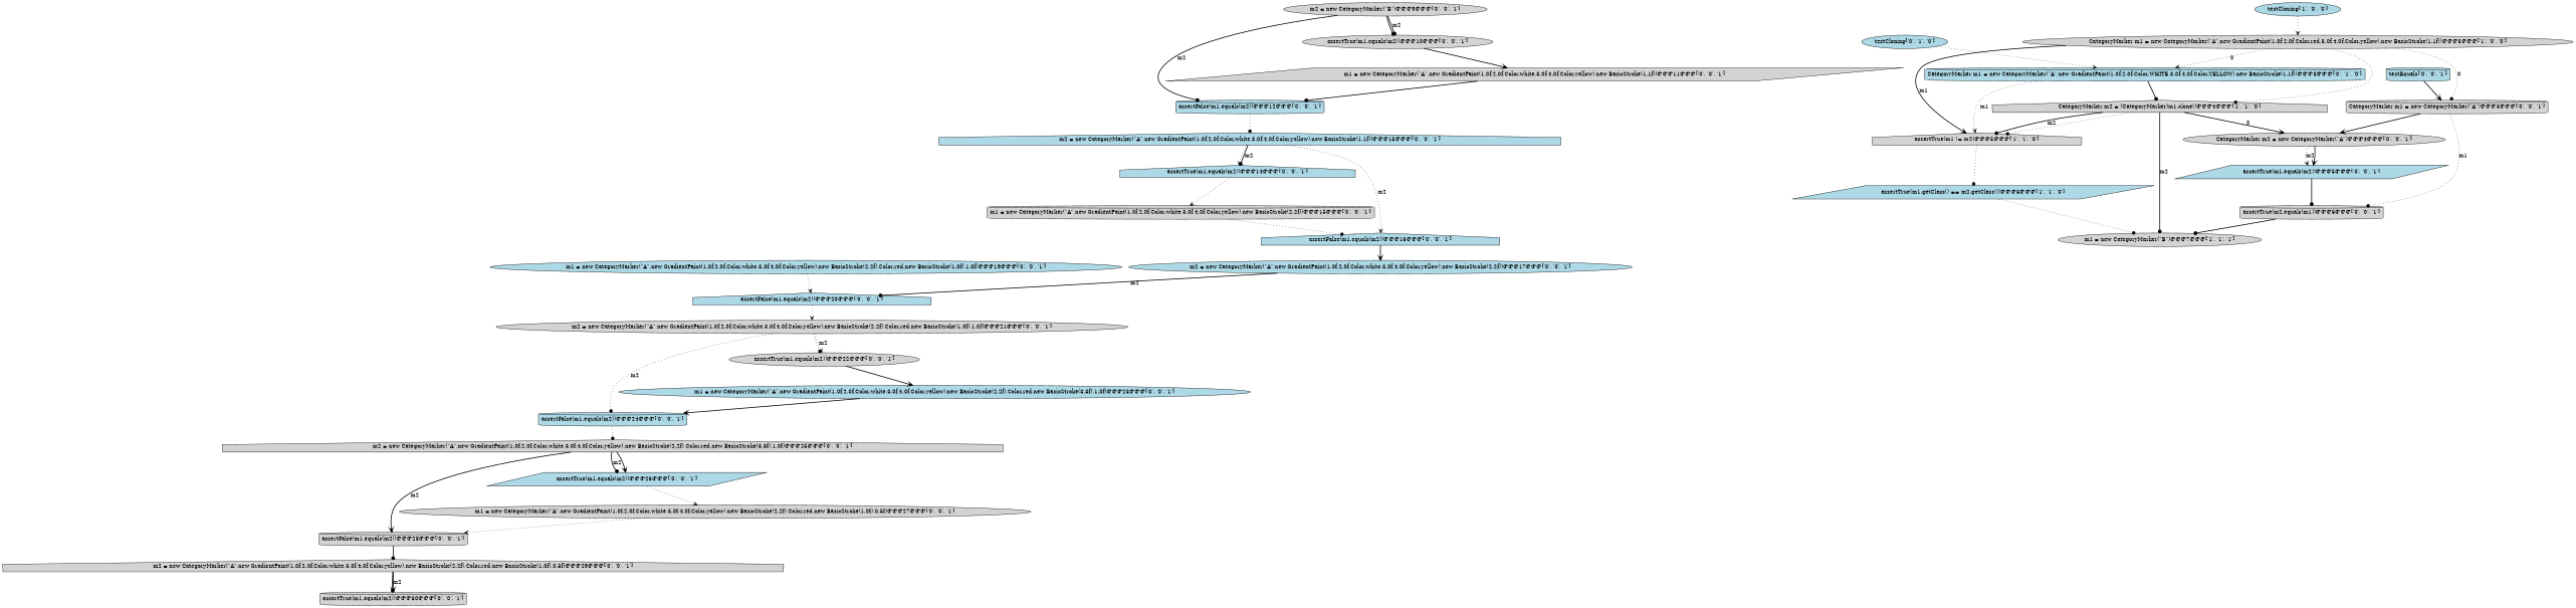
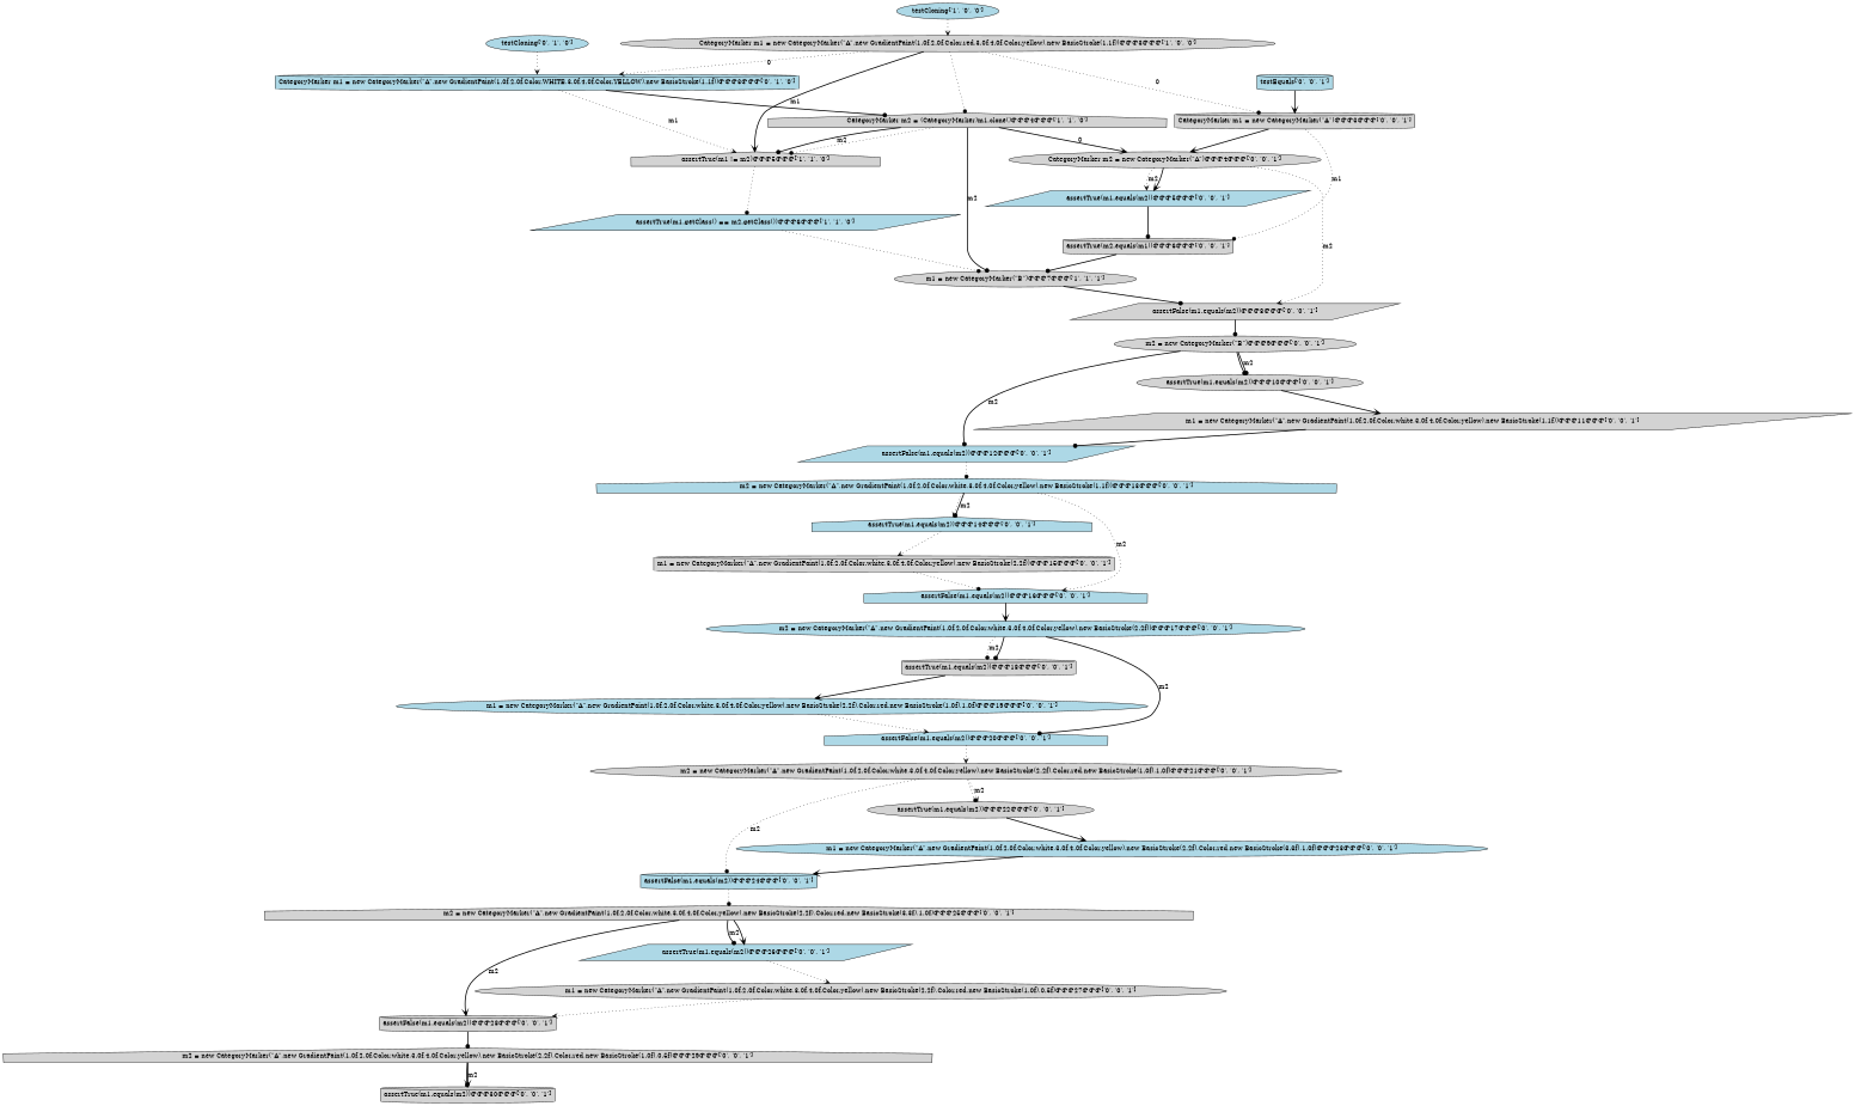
  digraph {
    node [fillcolor=lightgrey shape=ellipse style=filled]
    edge [arrowhead=dot style=bold]
    n1 [fillcolor=lightblue label="m2 = new CategoryMarker(\"A\",new GradientPaint(1.0f,2.0f,Color.white,3.0f,4.0f,Color.yellow),new BasicStroke(1.1f))@@@13@@@['0', '0', '1']" shape=house]
    n2 [fillcolor=lightblue label="assertTrue(m1.equals(m2))@@@14@@@['0', '0', '1']" shape=house]
    n3 [fillcolor=lightblue label="assertFalse(m1.equals(m2))@@@16@@@['0', '0', '1']" shape=house]
    n4 [label="m1 = new CategoryMarker(\"A\",new GradientPaint(1.0f,2.0f,Color.white,3.0f,4.0f,Color.yellow),new BasicStroke(2.2f))@@@15@@@['0', '0', '1']" shape=cylinder]
    n5 [fillcolor=lightblue label="m2 = new CategoryMarker(\"A\",new GradientPaint(1.0f,2.0f,Color.white,3.0f,4.0f,Color.yellow),new BasicStroke(2.2f))@@@17@@@['0', '0', '1']"]
    n6 [label="CategoryMarker m2 = new CategoryMarker(\"A\")@@@4@@@['0', '0', '1']"]
    n7 [fillcolor=lightblue label="assertTrue(m1.equals(m2))@@@5@@@['0', '0', '1']" shape=parallelogram]
+   n8 [label="assertFalse(m1.equals(m2))@@@8@@@['0', '0', '1']" shape=parallelogram]
    n9 [label="assertTrue(m2.equals(m1))@@@6@@@['0', '0', '1']" shape=cylinder]
    n10 [label="m2 = new CategoryMarker(\"B\")@@@9@@@['0', '0', '1']"]
    n11 [label="m1 = new CategoryMarker(\"A\",new GradientPaint(1.0f,2.0f,Color.white,3.0f,4.0f,Color.yellow),new BasicStroke(1.1f))@@@11@@@['0', '0', '1']" shape=parallelogram]
-   n12 [fillcolor=lightblue label="assertFalse(m1.equals(m2))@@@12@@@['0', '0', '1']" shape=cylinder]
+   n12 [fillcolor=lightblue label="assertFalse(m1.equals(m2))@@@12@@@['0', '0', '1']" shape=parallelogram]
    n13 [fillcolor=lightblue label="testCloning['0', '1', '0']"]
    n14 [fillcolor=lightblue label="CategoryMarker m1 = new CategoryMarker(\"A\",new GradientPaint(1.0f,2.0f,Color.WHITE,3.0f,4.0f,Color.YELLOW),new BasicStroke(1.1f))@@@3@@@['0', '1', '0']" shape=cylinder]
    n15 [label="assertTrue(m1 != m2)@@@5@@@['1', '1', '0']" shape=house]
    n16 [label="CategoryMarker m2 = (CategoryMarker)m1.clone()@@@4@@@['1', '1', '0']" shape=house]
    n17 [fillcolor=lightblue label="testEquals['0', '0', '1']" shape=cylinder]
    n18 [label="CategoryMarker m1 = new CategoryMarker(\"A\")@@@3@@@['0', '0', '1']" shape=cylinder]
    n19 [label="m2 = new CategoryMarker(\"A\",new GradientPaint(1.0f,2.0f,Color.white,3.0f,4.0f,Color.yellow),new BasicStroke(2.2f),Color.red,new BasicStroke(1.0f),1.0f)@@@21@@@['0', '0', '1']"]
    n20 [fillcolor=lightblue label="assertFalse(m1.equals(m2))@@@24@@@['0', '0', '1']" shape=cylinder]
    n21 [label="assertTrue(m1.equals(m2))@@@22@@@['0', '0', '1']"]
    n22 [label="m2 = new CategoryMarker(\"A\",new GradientPaint(1.0f,2.0f,Color.white,3.0f,4.0f,Color.yellow),new BasicStroke(2.2f),Color.red,new BasicStroke(3.3f),1.0f)@@@25@@@['0', '0', '1']" shape=house]
    n23 [fillcolor=lightblue label="m1 = new CategoryMarker(\"A\",new GradientPaint(1.0f,2.0f,Color.white,3.0f,4.0f,Color.yellow),new BasicStroke(2.2f),Color.red,new BasicStroke(3.3f),1.0f)@@@23@@@['0', '0', '1']"]
    n24 [label="m1 = new CategoryMarker(\"B\")@@@7@@@['1', '1', '1']"]
    n25 [label="assertTrue(m1.equals(m2))@@@10@@@['0', '0', '1']"]
    n26 [fillcolor=lightblue label="assertTrue(m1.getClass() == m2.getClass())@@@6@@@['1', '1', '0']" shape=parallelogram]
    n27 [label="assertFalse(m1.equals(m2))@@@28@@@['0', '0', '1']" shape=cylinder]
    n28 [fillcolor=lightblue label="assertTrue(m1.equals(m2))@@@26@@@['0', '0', '1']" shape=parallelogram]
    n29 [label="m2 = new CategoryMarker(\"A\",new GradientPaint(1.0f,2.0f,Color.white,3.0f,4.0f,Color.yellow),new BasicStroke(2.2f),Color.red,new BasicStroke(1.0f),0.5f)@@@29@@@['0', '0', '1']" shape=house]
    n30 [label="assertTrue(m1.equals(m2))@@@30@@@['0', '0', '1']" shape=cylinder]
+   n31 [label="assertTrue(m1.equals(m2))@@@18@@@['0', '0', '1']" shape=cylinder]
    n32 [fillcolor=lightblue label="m1 = new CategoryMarker(\"A\",new GradientPaint(1.0f,2.0f,Color.white,3.0f,4.0f,Color.yellow),new BasicStroke(2.2f),Color.red,new BasicStroke(1.0f),1.0f)@@@19@@@['0', '0', '1']"]
    n33 [fillcolor=lightblue label="assertFalse(m1.equals(m2))@@@20@@@['0', '0', '1']" shape=house]
    n34 [fillcolor=lightblue label="testCloning['1', '0', '0']"]
    n35 [label="CategoryMarker m1 = new CategoryMarker(\"A\",new GradientPaint(1.0f,2.0f,Color.red,3.0f,4.0f,Color.yellow),new BasicStroke(1.1f))@@@3@@@['1', '0', '0']"]
    n36 [label="m1 = new CategoryMarker(\"A\",new GradientPaint(1.0f,2.0f,Color.white,3.0f,4.0f,Color.yellow),new BasicStroke(2.2f),Color.red,new BasicStroke(1.0f),0.5f)@@@27@@@['0', '0', '1']"]
    n1 -> n2 [arrowhead=vee style=dotted]
    n1 -> n2 [label=m2]
    n1 -> n3 [arrowhead=vee label=m2 style=dotted]
    n2 -> n4 [arrowhead=vee style=dotted]
    n3 -> n5 [arrowhead=vee]
    n4 -> n3 [style=dotted]
+   n5 -> n31 [label=m2 style=dotted]
+   n5 -> n31
    n5 -> n33 [label=m2]
    n6 -> n7 [arrowhead=vee label=m2 style=dotted]
    n6 -> n7 [arrowhead=vee]
+   n6 -> n8 [arrowhead=vee label=m2 style=dotted]
    n7 -> n9
+   n8 -> n10
    n9 -> n24
    n10 -> n12 [label=m2]
    n10 -> n25
    n10 -> n25 [label=m2]
    n11 -> n12
    n12 -> n1 [style=dotted]
    n13 -> n14 [arrowhead=vee style=dotted]
    n14 -> n15 [arrowhead=vee label=m1 style=dotted]
    n14 -> n16
    n15 -> n26 [style=dotted]
    n16 -> n6 [arrowhead=vee label=0]
    n16 -> n15 [style=dotted]
    n16 -> n15 [label=m2]
    n16 -> n24 [label=m2]
    n17 -> n18 [arrowhead=vee]
    n18 -> n6 [arrowhead=vee]
    n18 -> n9 [label=m1 style=dotted]
    n19 -> n20 [label=m2 style=dotted]
    n19 -> n21 [style=dotted]
    n19 -> n21 [arrowhead=vee label=m2 style=dotted]
    n20 -> n22 [style=dotted]
    n21 -> n23 [arrowhead=vee]
    n22 -> n27 [arrowhead=vee label=m2]
    n22 -> n28 [label=m2]
    n22 -> n28 [arrowhead=vee]
    n23 -> n20 [arrowhead=vee]
+   n24 -> n8
    n25 -> n11 [arrowhead=vee]
    n26 -> n24 [style=dotted]
    n27 -> n29
    n28 -> n36 [arrowhead=vee style=dotted]
    n29 -> n30
    n29 -> n30 [arrowhead=vee label=m2]
+   n31 -> n32 [arrowhead=vee]
    n32 -> n33 [arrowhead=vee style=dotted]
    n33 -> n19 [arrowhead=vee style=dotted]
    n34 -> n35 [arrowhead=vee style=dotted]
    n35 -> n14 [arrowhead=vee label=0 style=dotted]
    n35 -> n15 [arrowhead=vee label=m1]
    n35 -> n16 [style=dotted]
    n35 -> n18 [label=0 style=dotted]
    n36 -> n27 [arrowhead=vee style=dotted]
  }
